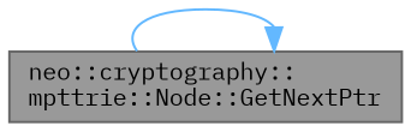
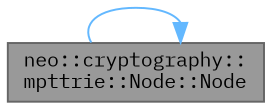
  digraph {
    rankdir=LR
    fontname="IBM Plex Mono"
-   n1 [color=gray40 fillcolor=grey60 fontcolor=black fontname="IBM Plex Mono" fontsize=10 height=0.2 label="neo::cryptography::\lmpttrie::Node::GetNextPtr" shape=box style=filled width=0.4]
+   n1 [color=gray40 fillcolor=grey60 fontcolor=black fontname="IBM Plex Mono" fontsize=10 height=0.2 label="neo::cryptography::\lmpttrie::Node::Node" shape=box style=filled width=0.4]
    n1 -> n1 [color=steelblue1 fontname="IBM Plex Mono" fontsize=10 labelfontname=Helvetica labelfontsize=10 style=solid]
  }
